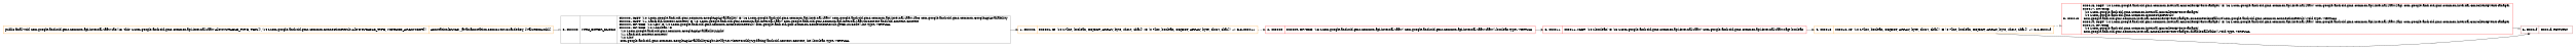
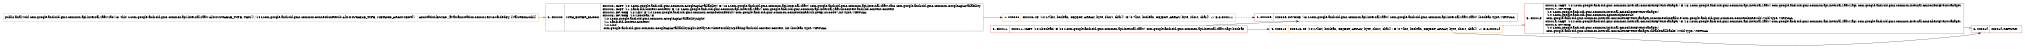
  digraph {
    rankdir=LR
    node [color=darkorange shape=record]
    edge [arrowhead=normal]
    n1 [color=gray40 label="{0\:\ 0x0000|MTH_ENTER_BLOCK\l|0x0000: IGET  (r0 I:com.google.android.gms.common.GoogleApiAvailability) = (r3 I:com.google.android.gms.common.api.internal.zaaw) com.google.android.gms.common.api.internal.zaaw.zacc com.google.android.gms.common.GoogleApiAvailability \l0x0002: IGET  (r1 I:android.content.Context) = (r3 I:com.google.android.gms.common.api.internal.zaaw) com.google.android.gms.common.api.internal.zaaw.mContext android.content.Context \l0x0004: INVOKE  (r2 I:int) = (r4 I:com.google.android.gms.common.ConnectionResult) com.google.android.gms.common.ConnectionResult.getErrorCode():int type: VIRTUAL \l0x0008: INVOKE  (r0 I:boolean) = \l  (r0 I:com.google.android.gms.common.GoogleApiAvailabilityLight)\l  (r1 I:android.content.Context)\l  (r2 I:int)\l com.google.android.gms.common.GoogleApiAvailabilityLight.isPlayServicesPossiblyUpdating(android.content.Context, int):boolean type: VIRTUAL \l}"]
    n2 [label="{1\:\ 0x000c|0x000c: IF  (r0 I:?[int, boolean, OBJECT, ARRAY, byte, short, char]) != (0 ?[int, boolean, OBJECT, ARRAY, byte, short, char])  \-\> B:3:0x0011 \l}"]
    n3 [color=red label="{2\:\ 0x000e|0x000e: INVOKE  (r3 I:com.google.android.gms.common.api.internal.zaaw) com.google.android.gms.common.api.internal.zaaw.zaaw():boolean type: VIRTUAL \l}"]
    n4 [color=red label="{3\:\ 0x0011|0x0011: IGET  (r0 I:boolean) = (r3 I:com.google.android.gms.common.api.internal.zaaw) com.google.android.gms.common.api.internal.zaaw.zagt boolean \l}"]
    n5 [label="{4\:\ 0x0013|0x0013: IF  (r0 I:?[int, boolean, OBJECT, ARRAY, byte, short, char]) != (0 ?[int, boolean, OBJECT, ARRAY, byte, short, char])  \-\> B:6:0x001f \l}"]
    n6 [color=red label="{5\:\ 0x0015|0x0015: IGET  (r0 I:com.google.android.gms.common.internal.GmsClientEventManager) = (r3 I:com.google.android.gms.common.api.internal.zaaw) com.google.android.gms.common.api.internal.zaaw.zagr com.google.android.gms.common.internal.GmsClientEventManager \l0x0017: INVOKE  \l  (r0 I:com.google.android.gms.common.internal.GmsClientEventManager)\l  (r4 I:com.google.android.gms.common.ConnectionResult)\l com.google.android.gms.common.internal.GmsClientEventManager.onConnectionFailure(com.google.android.gms.common.ConnectionResult):void type: VIRTUAL \l0x001a: IGET  (r4 I:com.google.android.gms.common.internal.GmsClientEventManager) = (r3 I:com.google.android.gms.common.api.internal.zaaw) com.google.android.gms.common.api.internal.zaaw.zagr com.google.android.gms.common.internal.GmsClientEventManager \l0x001c: INVOKE  \l  (r4 I:com.google.android.gms.common.internal.GmsClientEventManager)\l com.google.android.gms.common.internal.GmsClientEventManager.disableCallbacks():void type: VIRTUAL \l}"]
    n7 [color=brown label="{6\:\ 0x001f|0x001f: RETURN   \l}"]
    n8 [label="{public final void com.google.android.gms.common.api.internal.zaaw.zac((r3 'this' I:com.google.android.gms.common.api.internal.zaaw A[IMMUTABLE_TYPE, THIS]), (r4 I:com.google.android.gms.common.ConnectionResult A[IMMUTABLE_TYPE, METHOD_ARGUMENT]))  | Annotation[BUILD, javax.annotation.concurrent.GuardedBy, \{value=mLock\}]\l}"]
    n1 -> n2
    n2 -> n3 [style=dashed]
-   n3 -> n4 [arrowhead=vee]
+   n4 -> n3 [arrowhead=vee]
    n4 -> n5
    n5 -> n6 [arrowhead=onormal style=dashed]
    n5 -> n7
    n6 -> n7 [arrowhead=onormal]
    n8 -> n1 [arrowhead=onormal]
  }
